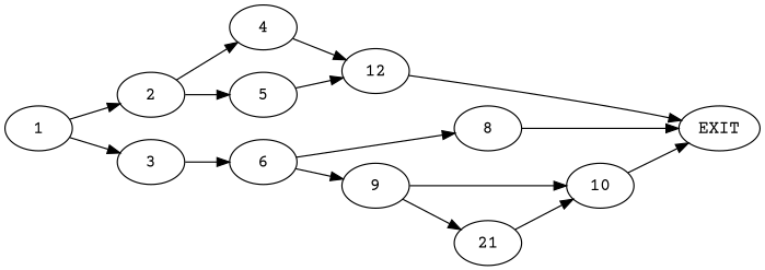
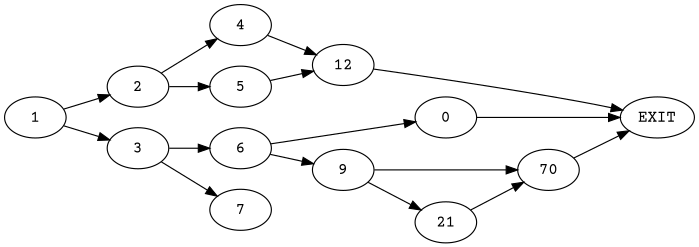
  digraph {
    fontname="Courier Prime"
    rankdir=LR
    node [fontname="Courier Prime"]
    edge [fontname="Courier Prime"]
    1
    2
    3
    n4 [label=EXIT]
    4
    5
    6
+   7
    12
-   8
+   8 [label=0]
    9
-   10
+   10 [label=70]
    n13 [label=21]
    1 -> 2
    1 -> 3
    2 -> 4
    2 -> 5
    3 -> 6
+   3 -> 7
    4 -> 12
    5 -> 12
    6 -> 8
    6 -> 9
    12 -> n4
    8 -> n4
    9 -> 10
    9 -> n13
    10 -> n4
    n13 -> 10
  }
